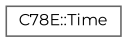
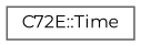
  digraph {
    rankdir=LR
    fontname=Montserrat
-   n1 [color=grey40 fillcolor=white fontname=Montserrat fontsize=10 height=0.2 label="C78E::Time" shape=box style=filled width=0.4]
+   n1 [color=grey40 fillcolor=white fontname=Montserrat fontsize=10 height=0.2 label="C72E::Time" shape=box style=filled width=0.4]
  }
